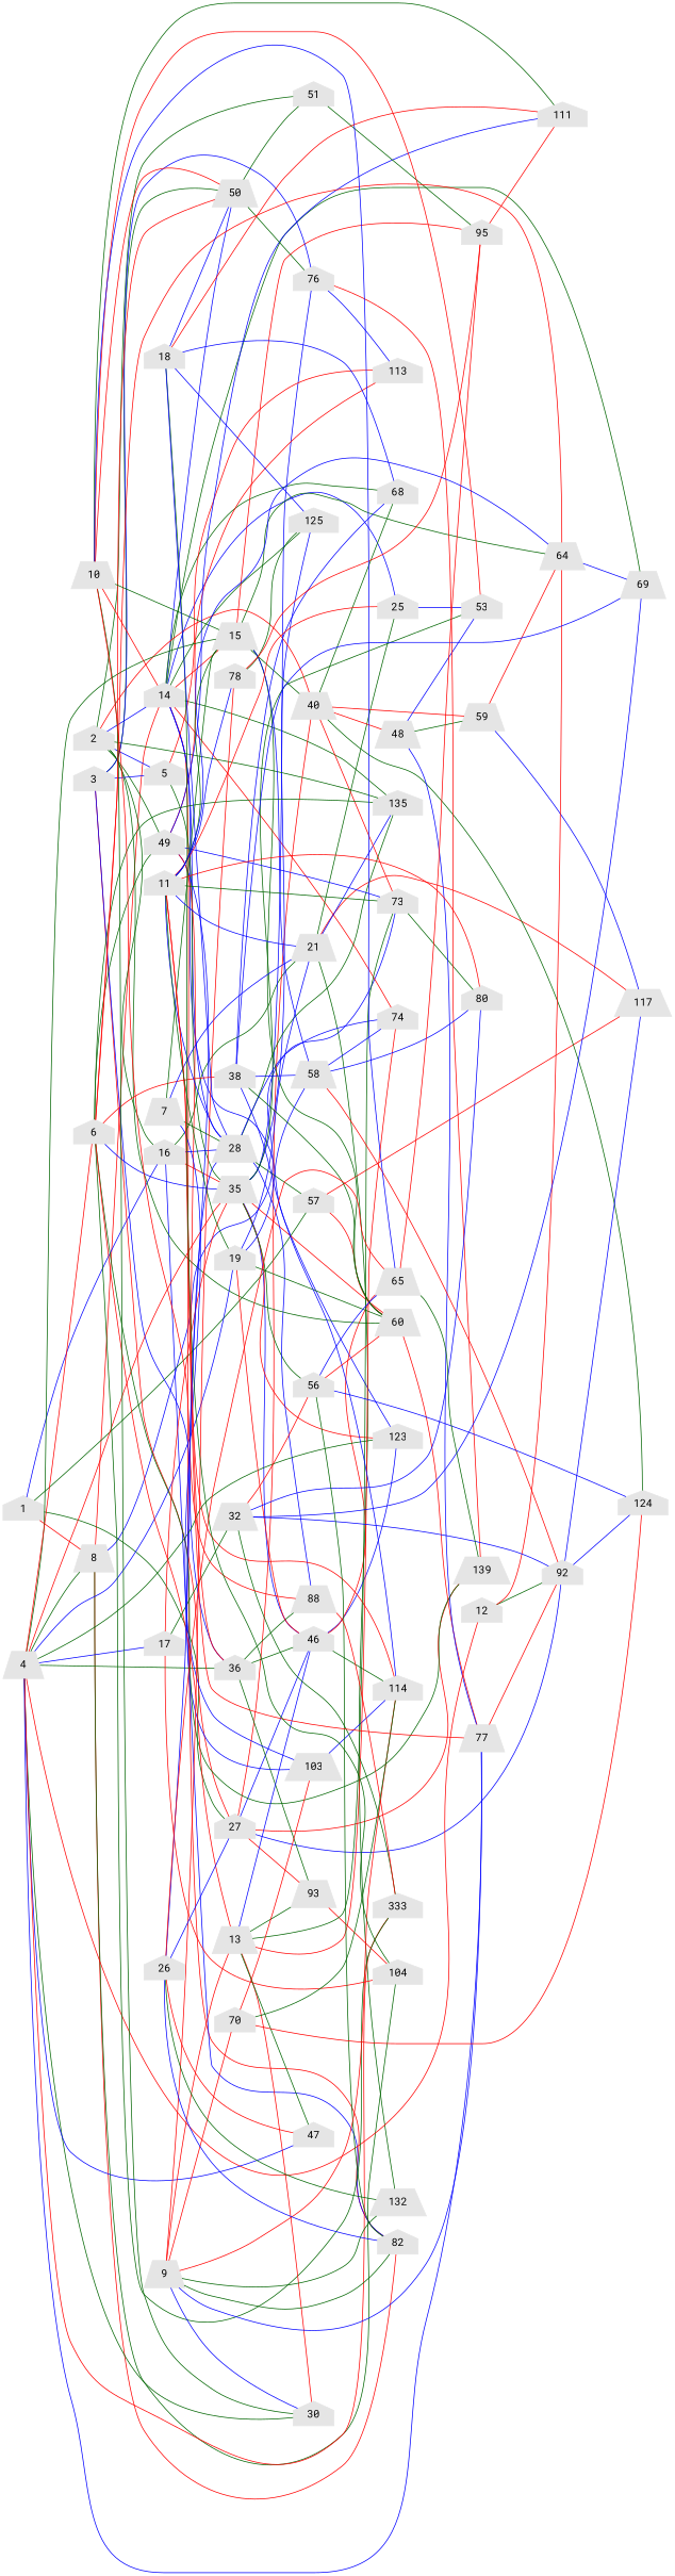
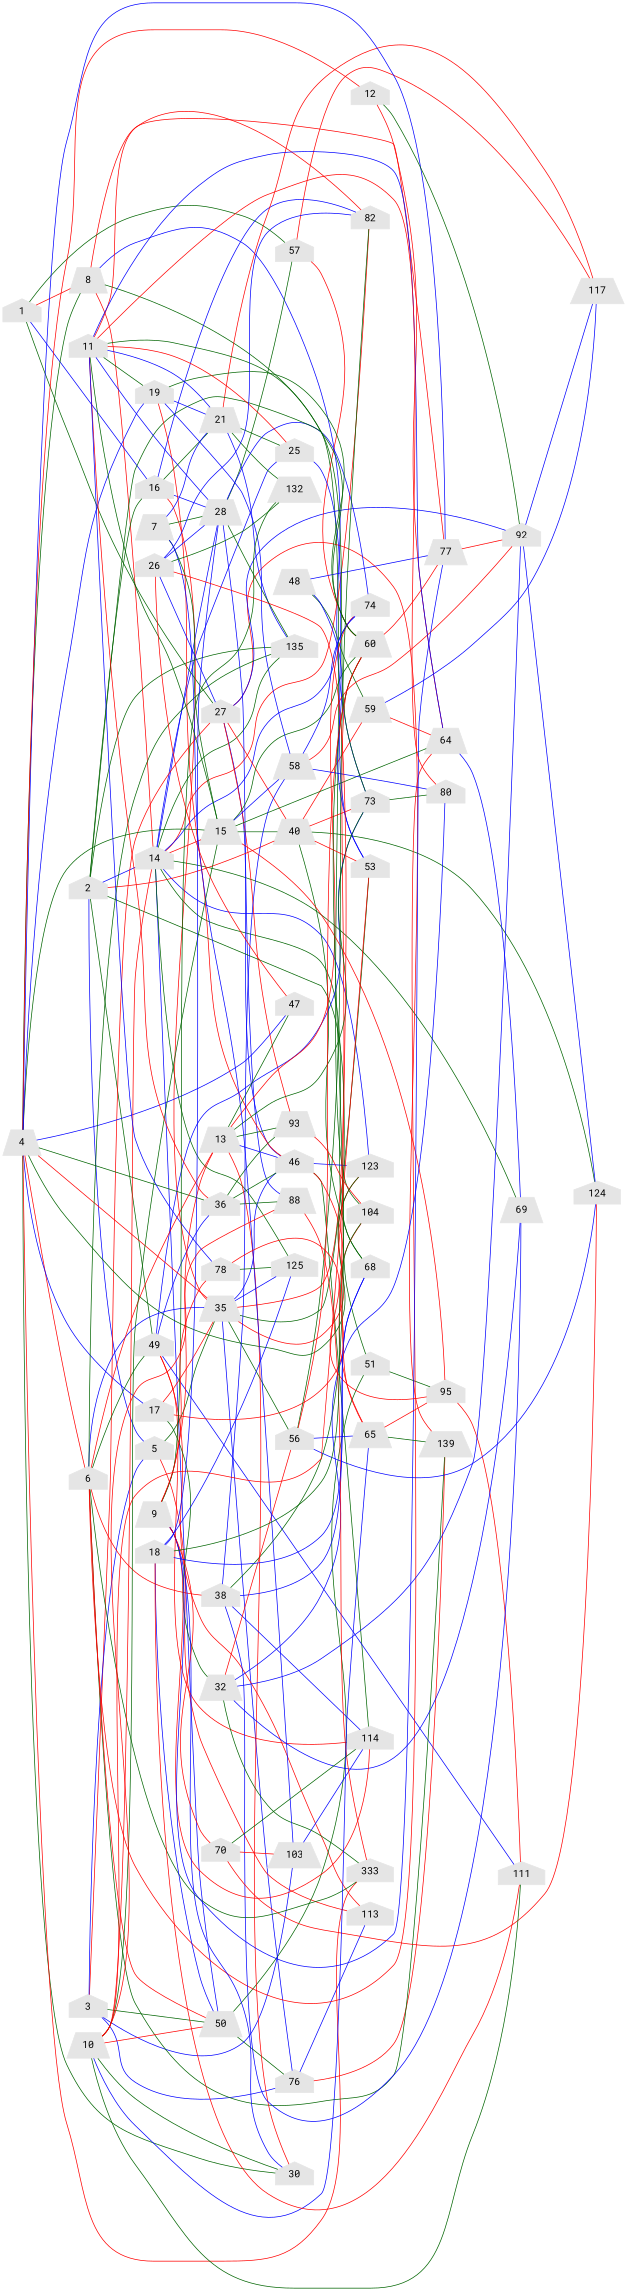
  graph {
    fontname="Roboto Mono"
    rankdir=LR
    node [color=gray90 fontname="Roboto Mono" shape=house style=filled]
    edge [color=blue fontname="Roboto Mono"]
    8 [shape=trapezium super="+83"]
    14 [super="+52+20+45"]
    73 [super="+99"]
    82 [super="+130"]
    104
    1
    16 [super="+84"]
    27 [super="+44"]
    57
    35 [shape=trapezium super="+107+42+140"]
    21 [shape=trapezium super="+101+75"]
    28 [shape=trapezium super="+137+91+49"]
    40 [shape=trapezium super="+98+109"]
    139 [shape=trapezium]
    92 [super="+96"]
    46 [super="+72"]
    93 [shape=trapezium]
    60 [shape=trapezium super="+112+86"]
    117 [shape=trapezium]
    2 [super="+22"]
    5
    n22 [label=49 super="+37"]
    51
    135
    113
    50 [shape=trapezium super="+94+121"]
    15 [shape=trapezium super="+63+33+85"]
    123
    25
    74
    68
    69 [shape=trapezium]
    125
    36 [super="+62"]
    114 [super="+129"]
    111
    48 [shape=trapezium]
    59 [shape=trapezium]
    124
    95 [super="+105"]
    77 [shape=trapezium super="+134"]
    3 [super="+34"]
    76 [super="+108"]
    103 [shape=trapezium]
    4 [shape=trapezium super="+23"]
    6 [super="+61+55+119"]
    12
    17
    19 [super="+100"]
    30
    47
    n52 [label=333]
    13 [shape=trapezium super="+39"]
    38 [super="+81"]
    64 [shape=trapezium super="+110"]
    58 [shape=trapezium super="+141"]
    32 [shape=trapezium super="+106"]
    53
    56 [super="+138"]
    88 [shape=trapezium]
    7 [shape=trapezium]
    132 [shape=trapezium]
    80
    9 [shape=trapezium super="+136+127"]
    70
    78
    10 [shape=trapezium super="+41+66"]
    65 [shape=trapezium super="+97"]
    11 [super="+24+128"]
    18 [super="+143"]
    26 [super="+71"]
    8 -- 14 [color=red]
    8 -- 73
    8 -- 82 [color=red]
    8 -- 104 [color=darkgreen]
    14 -- 82 [color=red]
    14 -- 28
    14 -- 135 [color=darkgreen]
    14 -- 50
    14 -- 15 [color=red]
    14 -- 123
    14 -- 25
-   14 -- 74 [color=red]
+   14 -- 74
    14 -- 68 [color=darkgreen]
    14 -- 69 [color=darkgreen]
    14 -- 125 [color=darkgreen]
    73 -- 80 [color=darkgreen]
    1 -- 8 [color=red]
    1 -- 16
    1 -- 27 [color=darkgreen]
    1 -- 57 [color=darkgreen]
    16 -- 82
    16 -- 35 [color=red]
    16 -- 21 [color=darkgreen]
    16 -- 28
    27 -- 40 [color=red]
    27 -- 139 [color=red]
    27 -- 92
    27 -- 46
    27 -- 93 [color=red]
    57 -- 60 [color=red]
    57 -- 117 [color=red]
    35 -- 46
    35 -- 60 [color=red]
    35 -- 123 [color=red]
    35 -- 125
    35 -- 76
    35 -- 53 [color=darkgreen]
    35 -- 56 [color=darkgreen]
    21 -- 117 [color=red]
    21 -- 135
    21 -- 25 [color=darkgreen]
    21 -- 132 [color=darkgreen]
    28 -- 57 [color=darkgreen]
    28 -- 135 [color=darkgreen]
    28 -- 74
    28 -- 88
    40 -- 73 [color=red weight=2]
    40 -- 68 [color=darkgreen]
-   40 -- 48 [color=red]
+   40 -- 53 [color=red]
    40 -- 59 [color=red]
    40 -- 124 [color=darkgreen]
    92 -- 117
    92 -- 124
    46 -- 123
    46 -- 114 [color=darkgreen]
    46 -- 65 [color=red]
    93 -- 104 [color=red]
    60 -- 77 [color=red]
    2 -- 14
    2 -- 16 [color=darkgreen]
    2 -- 40 [color=red]
    2 -- 60 [color=darkgreen]
    2 -- 5
    2 -- n22 [color=darkgreen]
    2 -- 51 [color=darkgreen]
    2 -- 135 [color=darkgreen]
    5 -- 35 [color=darkgreen]
    5 -- 113 [color=red]
    n22 -- 73
    n22 -- 113 [color=red weight=2]
    n22 -- 36
    n22 -- 114 [color=red]
    n22 -- 111
    51 -- 95 [color=darkgreen weight=2]
    50 -- 51 [color=darkgreen]
    50 -- 76 [color=darkgreen weight=2]
    15 -- 40 [color=darkgreen]
    15 -- 60 [color=darkgreen]
    15 -- 95 [color=red]
    15 -- 64 [color=darkgreen]
    15 -- 58
    25 -- 53
    36 -- 46 [color=darkgreen]
    36 -- 93 [color=darkgreen]
    36 -- 88 [color=darkgreen]
    48 -- 59 [color=darkgreen]
    48 -- 77
    48 -- 53
    59 -- 117
    59 -- 64 [color=red]
    95 -- 111 [color=red]
    77 -- 92 [color=red]
    3 -- 27 [color=red]
    3 -- 5
    3 -- 50 [color=darkgreen]
    3 -- 76
    3 -- 103
    76 -- 139 [color=red]
    76 -- 113
    103 -- 114
    4 -- 8 [color=darkgreen]
    4 -- 35 [color=red]
    4 -- 15 [color=darkgreen]
    4 -- 123 [color=darkgreen]
    4 -- 36 [color=darkgreen]
    4 -- 77
    4 -- 6 [color=red]
    4 -- 12 [color=red]
    4 -- 17
    4 -- 19
    4 -- 30 [color=darkgreen]
    4 -- 47 [weight=2]
    4 -- n52 [color=red]
    6 -- 35
    6 -- 139 [color=darkgreen]
    6 -- n22 [color=darkgreen]
    6 -- 135 [color=darkgreen]
    6 -- 50 [color=red]
    6 -- n52 [color=darkgreen]
    6 -- 13 [color=red]
    6 -- 38 [color=red]
    6 -- 64 [color=red]
    12 -- 92 [color=darkgreen weight=2]
    12 -- 64 [color=red]
    17 -- 104 [color=red]
    17 -- 35 [color=red]
    17 -- 32 [color=darkgreen]
    19 -- 21
    19 -- 46 [color=red]
    19 -- 60 [color=darkgreen]
    19 -- 58
    13 -- 73 [color=darkgreen]
    13 -- 46
    13 -- 93 [color=darkgreen]
    13 -- 74 [color=red]
    13 -- 30 [color=red]
    13 -- 47 [color=darkgreen]
    38 -- 60 [color=darkgreen]
    38 -- 68
    38 -- 69
    38 -- 114
    38 -- 58
    64 -- 69
    58 -- 92 [color=red]
    58 -- 74
    58 -- 80
    32 -- 92
    32 -- 69
    32 -- n52 [color=darkgreen]
    32 -- 56 [color=red]
    32 -- 80
    56 -- 82 [color=darkgreen]
    56 -- 60 [color=red]
    56 -- 124
    56 -- 65
    88 -- n52 [color=red]
    7 -- 21
    7 -- 28 [color=darkgreen]
    7 -- 15 [color=darkgreen]
    7 -- 103
-   9 -- 82 [color=darkgreen]
    9 -- 114 [color=red]
    9 -- 77
    9 -- 30
    9 -- 13 [color=red]
    9 -- 132 [color=darkgreen]
    9 -- 70 [color=red]
    9 -- 78 [color=red]
    70 -- 114 [color=darkgreen]
    70 -- 124 [color=red]
    70 -- 103 [color=red]
    78 -- 125 [color=darkgreen]
    78 -- 95 [color=red]
    10 -- 14 [color=red]
    10 -- 50 [color=red]
    10 -- 15 [color=darkgreen]
    10 -- 111 [color=darkgreen]
    10 -- 30 [color=darkgreen]
    10 -- 53 [color=red]
    10 -- 88 [color=red]
    10 -- 65
    65 -- 139 [color=darkgreen]
    65 -- 95 [color=red]
    11 -- 73 [color=darkgreen weight=2]
    11 -- 21
    11 -- 28
    11 -- 15 [color=darkgreen]
    11 -- 25 [color=red]
    11 -- 36 [color=red]
    11 -- 77 [color=red]
    11 -- 19 [color=darkgreen]
    11 -- 64
    11 -- 80 [color=red]
    11 -- 78
    18 -- 104 [color=darkgreen]
    18 -- 28
    18 -- 50
    18 -- 68
    18 -- 125
    18 -- 111 [color=red]
    26 -- 82
    26 -- 27
    26 -- 28
    26 -- 47 [color=red]
    26 -- 132 [color=darkgreen]
    26 -- 65 [color=red]
  }
